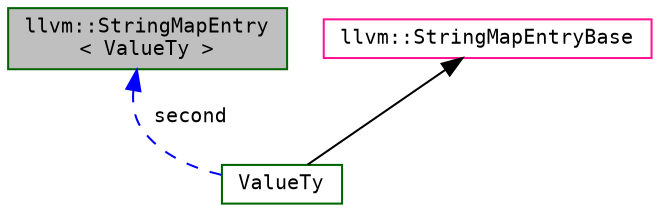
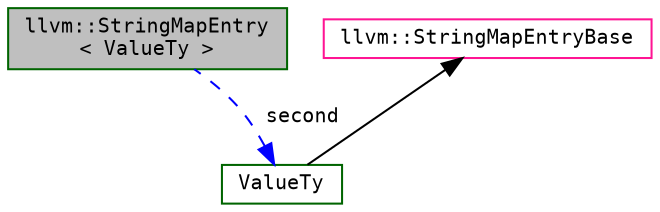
  digraph {
    fontname="DejaVu Sans Mono"
    node [color=darkgreen fontname="DejaVu Sans Mono" fontsize=10 shape=box]
    edge [dir=back fontname="DejaVu Sans Mono" fontsize=10 labelfontname=Helvetica labelfontsize=10]
    n1 [fillcolor=grey75 fontcolor=black height=0.2 label="llvm::StringMapEntry\l\< ValueTy \>" style=filled width=0.4]
    n2 [color=deeppink height=0.2 label="llvm::StringMapEntryBase" width=0.4]
    n3 [height=0.2 label=ValueTy width=0.4]
    n2 -> n3 [color=black style=solid]
-   n1 -> n3 [color=blue label=" second" style=dashed]
+   n3 -> n1 [color=blue label=" second" style=dashed]
  }
